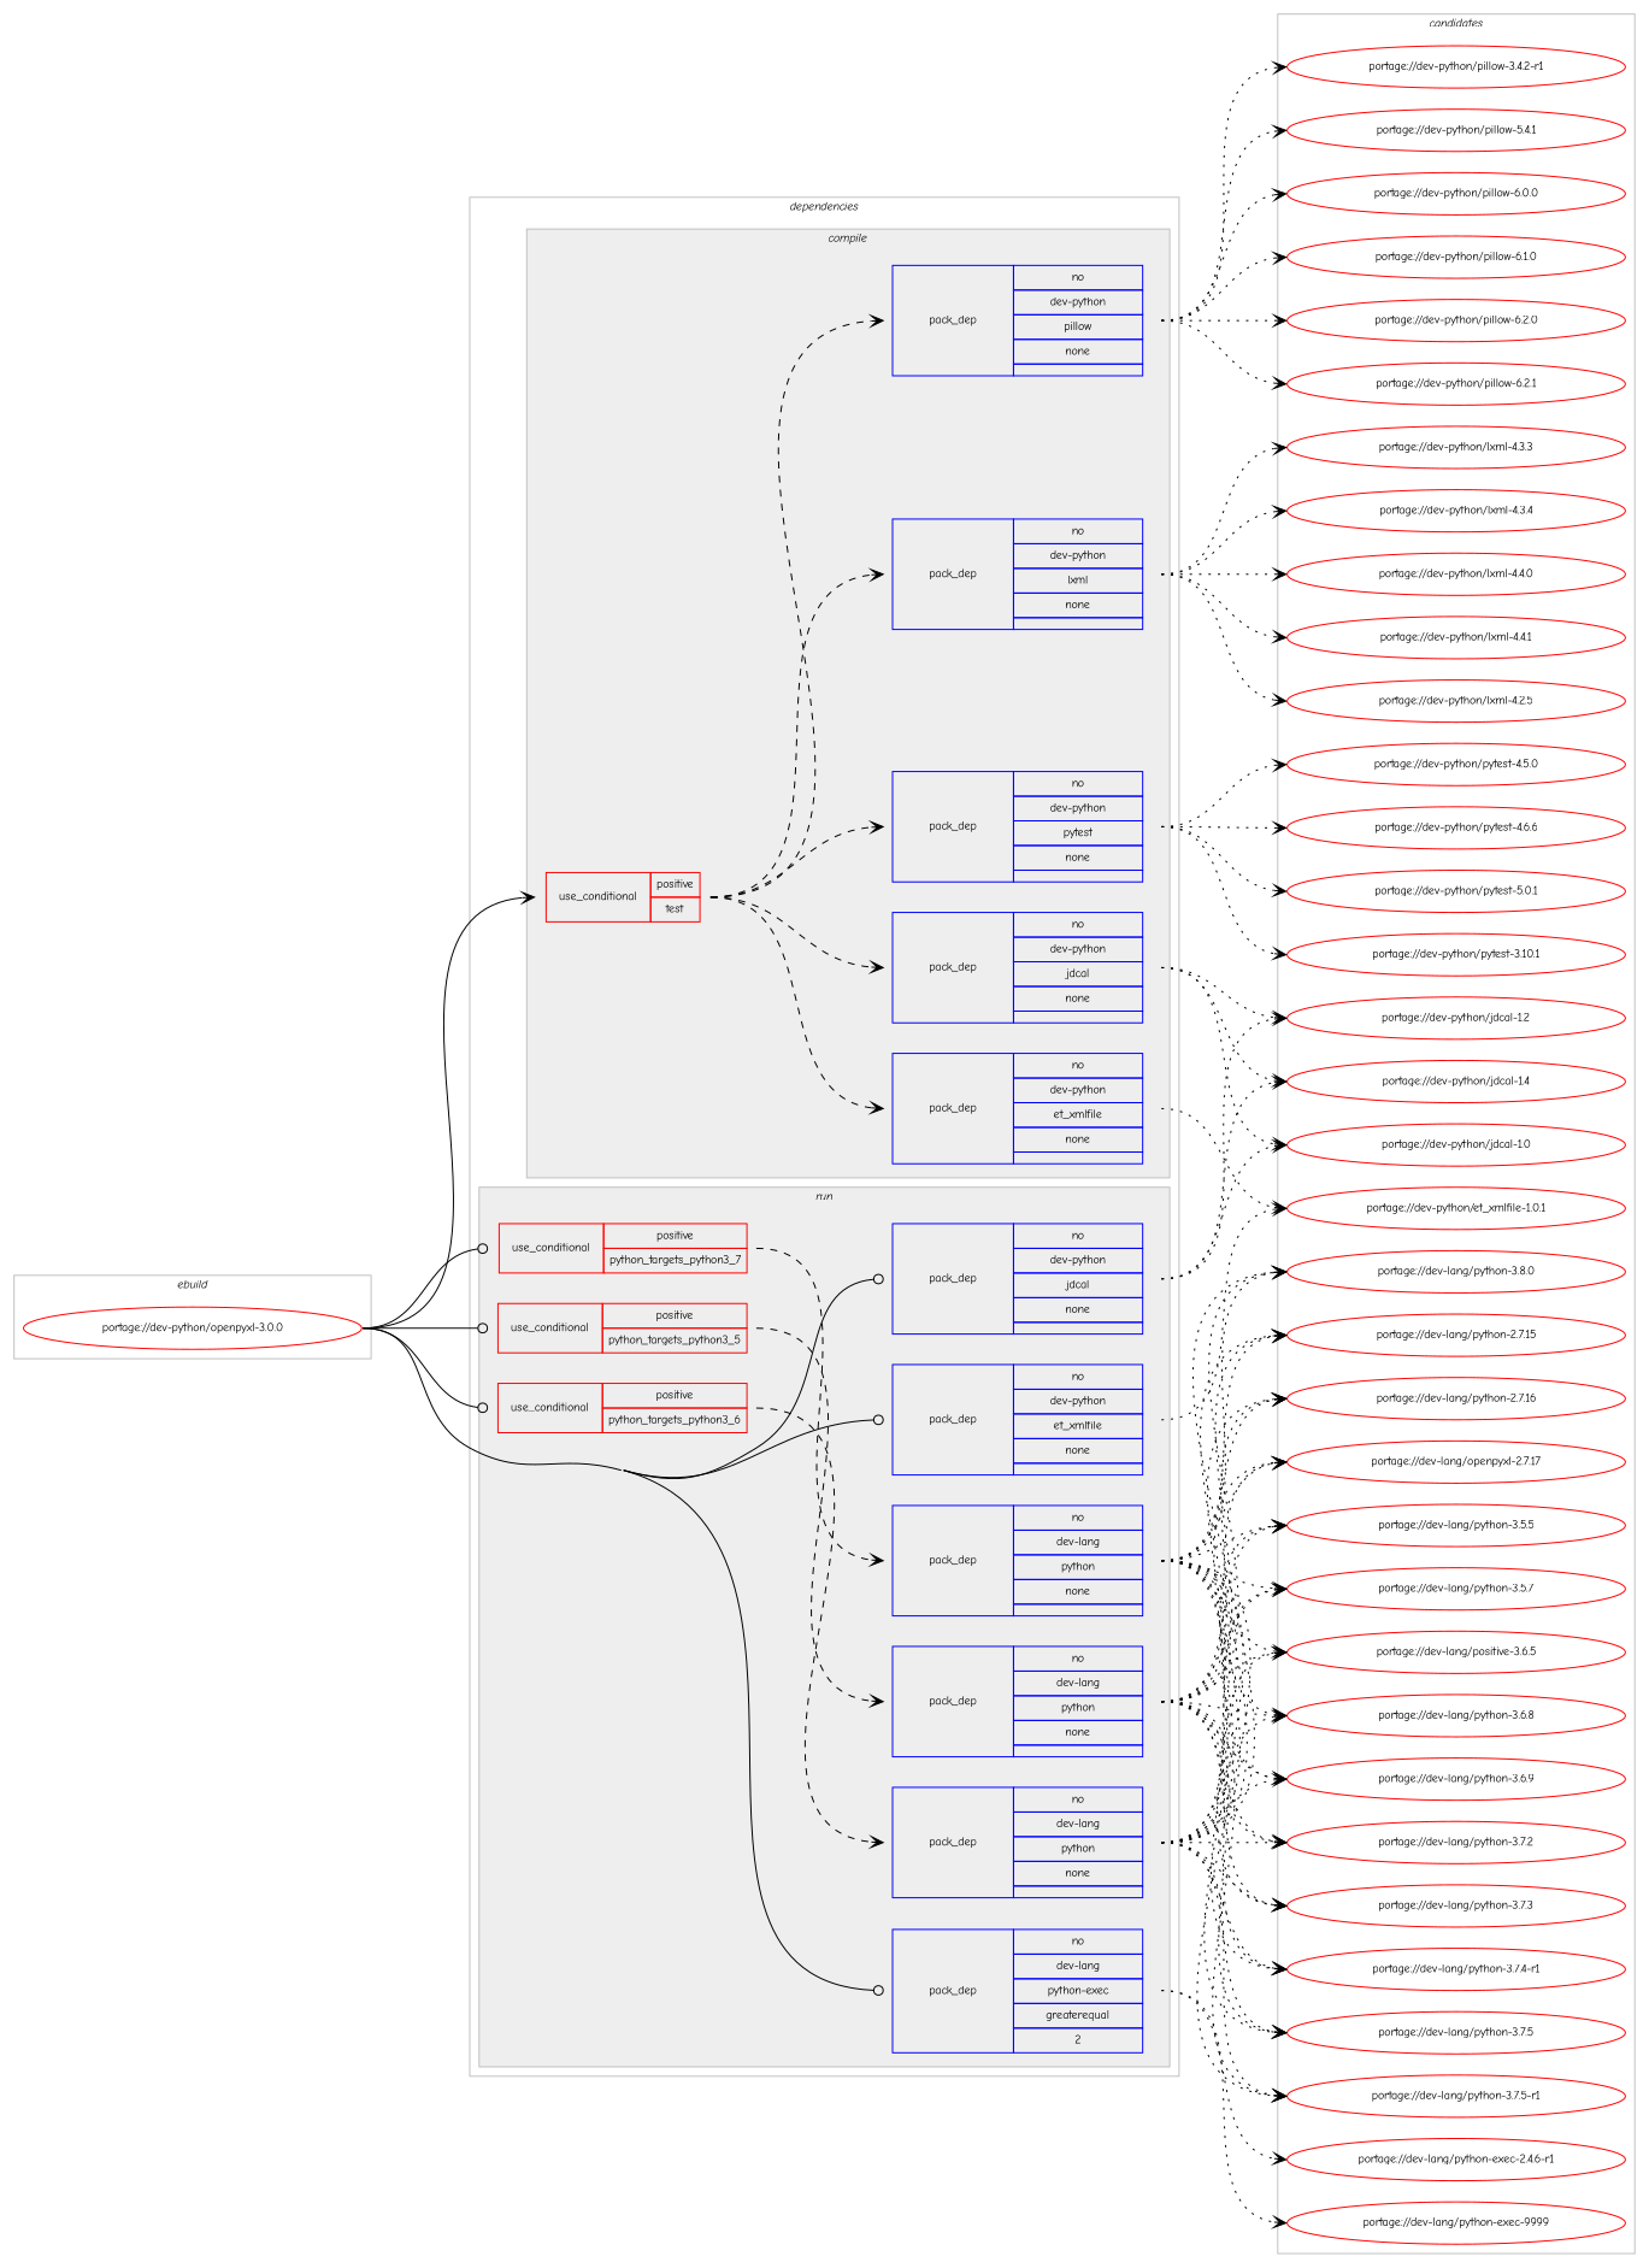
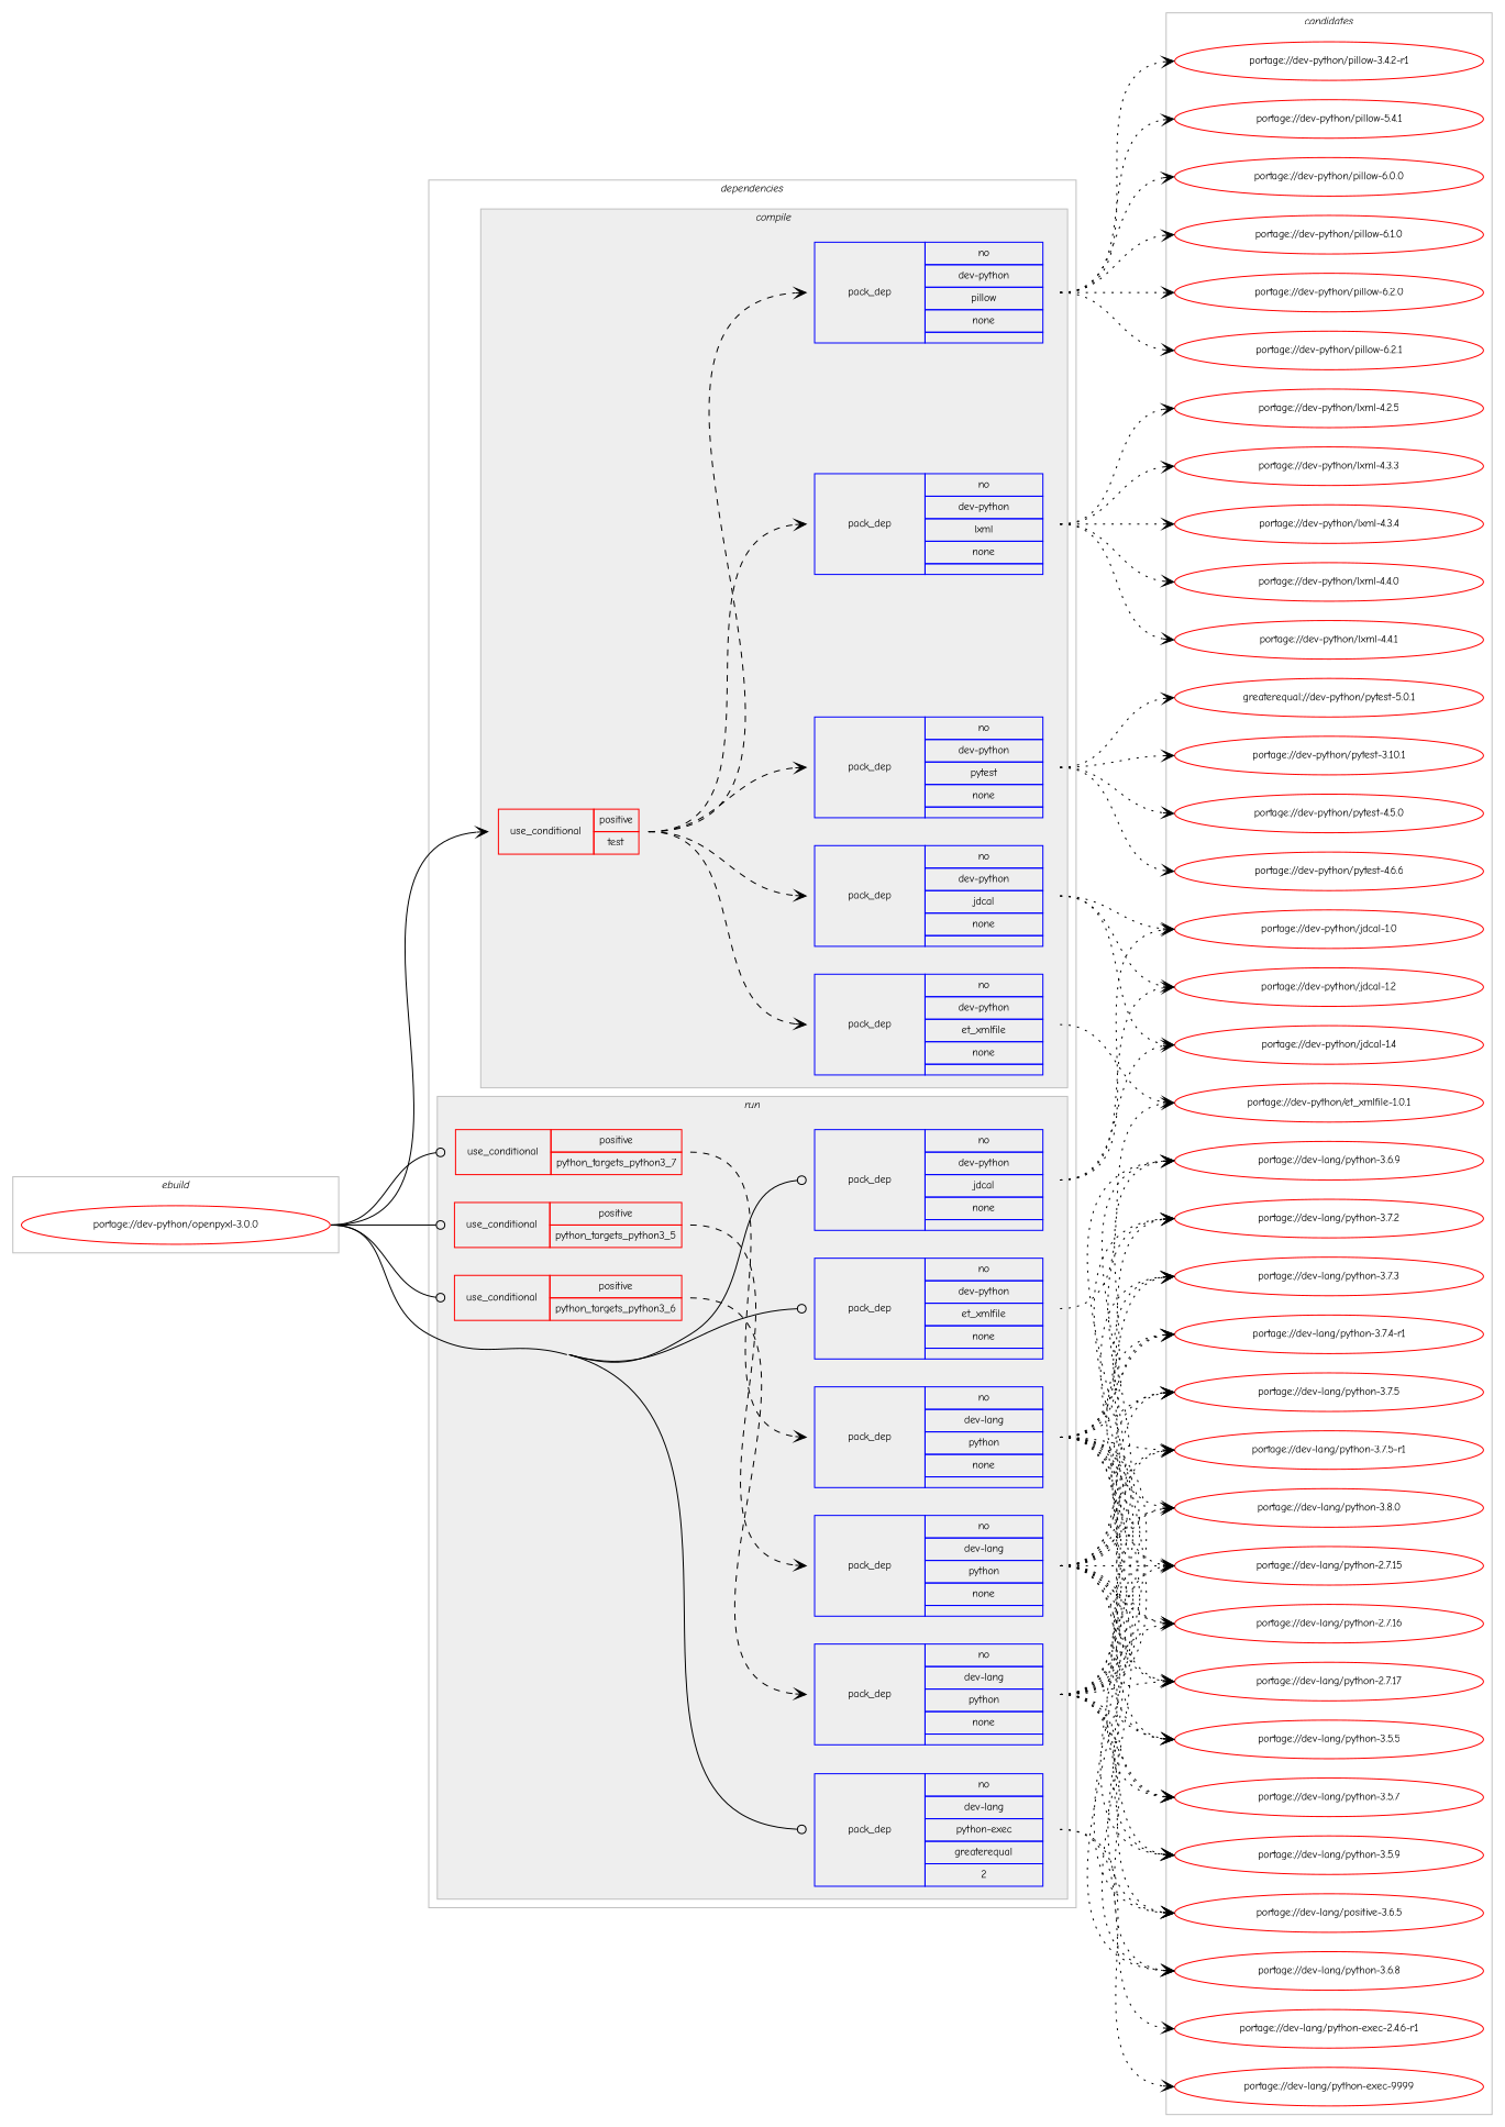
  digraph {
    compound=true
    concentrate=true
    fontname="Comic Neue"
    fontsize=10
    newrank=true
    rankdir=LR
    ranksep=1.5
    node [color=red fontname="Comic Neue" fontsize=10]
    edge [arrowhead=vee fontname="Comic Neue" headport=w style=dotted tailport=e weight=100]
    n1 [label="portage://dev-python/openpyxl-3.0.0" width=4]
    n2 [color=blue label=<<TABLE BORDER="0" CELLBORDER="1" CELLSPACING="0" CELLPADDING="4" WIDTH="220"><TR><TD ROWSPAN="6" CELLPADDING="30">pack_dep</TD></TR><TR><TD WIDTH="110">no</TD></TR><TR><TD>dev-python</TD></TR><TR><TD>jdcal</TD></TR><TR><TD>none</TD></TR><TR><TD></TD></TR></TABLE>> shape=none]
    n3 [color=blue label=<<TABLE BORDER="0" CELLBORDER="1" CELLSPACING="0" CELLPADDING="4" WIDTH="220"><TR><TD ROWSPAN="6" CELLPADDING="30">pack_dep</TD></TR><TR><TD WIDTH="110">no</TD></TR><TR><TD>dev-python</TD></TR><TR><TD>et_xmlfile</TD></TR><TR><TD>none</TD></TR><TR><TD></TD></TR></TABLE>> shape=none]
    n4 [color=blue label=<<TABLE BORDER="0" CELLBORDER="1" CELLSPACING="0" CELLPADDING="4" WIDTH="220"><TR><TD ROWSPAN="6" CELLPADDING="30">pack_dep</TD></TR><TR><TD WIDTH="110">no</TD></TR><TR><TD>dev-python</TD></TR><TR><TD>pytest</TD></TR><TR><TD>none</TD></TR><TR><TD></TD></TR></TABLE>> shape=none]
    n5 [color=blue label=<<TABLE BORDER="0" CELLBORDER="1" CELLSPACING="0" CELLPADDING="4" WIDTH="220"><TR><TD ROWSPAN="6" CELLPADDING="30">pack_dep</TD></TR><TR><TD WIDTH="110">no</TD></TR><TR><TD>dev-python</TD></TR><TR><TD>lxml</TD></TR><TR><TD>none</TD></TR><TR><TD></TD></TR></TABLE>> shape=none]
    n6 [color=blue label=<<TABLE BORDER="0" CELLBORDER="1" CELLSPACING="0" CELLPADDING="4" WIDTH="220"><TR><TD ROWSPAN="6" CELLPADDING="30">pack_dep</TD></TR><TR><TD WIDTH="110">no</TD></TR><TR><TD>dev-python</TD></TR><TR><TD>pillow</TD></TR><TR><TD>none</TD></TR><TR><TD></TD></TR></TABLE>> shape=none]
    n7 [label=<<TABLE BORDER="0" CELLBORDER="1" CELLSPACING="0" CELLPADDING="4"><TR><TD ROWSPAN="3" CELLPADDING="10">use_conditional</TD></TR><TR><TD>positive</TD></TR><TR><TD>test</TD></TR></TABLE>> shape=none]
    n8 [color=blue label=<<TABLE BORDER="0" CELLBORDER="1" CELLSPACING="0" CELLPADDING="4" WIDTH="220"><TR><TD ROWSPAN="6" CELLPADDING="30">pack_dep</TD></TR><TR><TD WIDTH="110">no</TD></TR><TR><TD>dev-lang</TD></TR><TR><TD>python</TD></TR><TR><TD>none</TD></TR><TR><TD></TD></TR></TABLE>> shape=none]
    n9 [label=<<TABLE BORDER="0" CELLBORDER="1" CELLSPACING="0" CELLPADDING="4"><TR><TD ROWSPAN="3" CELLPADDING="10">use_conditional</TD></TR><TR><TD>positive</TD></TR><TR><TD>python_targets_python3_7</TD></TR></TABLE>> shape=none]
    n10 [color=blue label=<<TABLE BORDER="0" CELLBORDER="1" CELLSPACING="0" CELLPADDING="4" WIDTH="220"><TR><TD ROWSPAN="6" CELLPADDING="30">pack_dep</TD></TR><TR><TD WIDTH="110">no</TD></TR><TR><TD>dev-lang</TD></TR><TR><TD>python</TD></TR><TR><TD>none</TD></TR><TR><TD></TD></TR></TABLE>> shape=none]
    n11 [label=<<TABLE BORDER="0" CELLBORDER="1" CELLSPACING="0" CELLPADDING="4"><TR><TD ROWSPAN="3" CELLPADDING="10">use_conditional</TD></TR><TR><TD>positive</TD></TR><TR><TD>python_targets_python3_5</TD></TR></TABLE>> shape=none]
    n12 [color=blue label=<<TABLE BORDER="0" CELLBORDER="1" CELLSPACING="0" CELLPADDING="4" WIDTH="220"><TR><TD ROWSPAN="6" CELLPADDING="30">pack_dep</TD></TR><TR><TD WIDTH="110">no</TD></TR><TR><TD>dev-lang</TD></TR><TR><TD>python</TD></TR><TR><TD>none</TD></TR><TR><TD></TD></TR></TABLE>> shape=none]
    n13 [label=<<TABLE BORDER="0" CELLBORDER="1" CELLSPACING="0" CELLPADDING="4"><TR><TD ROWSPAN="3" CELLPADDING="10">use_conditional</TD></TR><TR><TD>positive</TD></TR><TR><TD>python_targets_python3_6</TD></TR></TABLE>> shape=none]
    n14 [color=blue label=<<TABLE BORDER="0" CELLBORDER="1" CELLSPACING="0" CELLPADDING="4" WIDTH="220"><TR><TD ROWSPAN="6" CELLPADDING="30">pack_dep</TD></TR><TR><TD WIDTH="110">no</TD></TR><TR><TD>dev-lang</TD></TR><TR><TD>python-exec</TD></TR><TR><TD>greaterequal</TD></TR><TR><TD>2</TD></TR></TABLE>> shape=none]
    n15 [color=blue label=<<TABLE BORDER="0" CELLBORDER="1" CELLSPACING="0" CELLPADDING="4" WIDTH="220"><TR><TD ROWSPAN="6" CELLPADDING="30">pack_dep</TD></TR><TR><TD WIDTH="110">no</TD></TR><TR><TD>dev-python</TD></TR><TR><TD>et_xmlfile</TD></TR><TR><TD>none</TD></TR><TR><TD></TD></TR></TABLE>> shape=none]
    n16 [color=blue label=<<TABLE BORDER="0" CELLBORDER="1" CELLSPACING="0" CELLPADDING="4" WIDTH="220"><TR><TD ROWSPAN="6" CELLPADDING="30">pack_dep</TD></TR><TR><TD WIDTH="110">no</TD></TR><TR><TD>dev-python</TD></TR><TR><TD>jdcal</TD></TR><TR><TD>none</TD></TR><TR><TD></TD></TR></TABLE>> shape=none]
    n17 [label="portage://dev-python/jdcal-1.0" width=4]
    n18 [label="portage://dev-python/jdcal-1.2" width=4]
    n19 [label="portage://dev-python/jdcal-1.4" width=4]
    n20 [label="portage://dev-python/et_xmlfile-1.0.1" width=4]
    n21 [label="portage://dev-python/pytest-3.10.1" width=4]
    n22 [label="portage://dev-python/pytest-4.5.0" width=4]
    n23 [label="portage://dev-python/pytest-4.6.6" width=4]
-   n24 [label="portage://dev-python/pytest-5.0.1" width=4]
+   n24 [label="greaterequal://dev-python/pytest-5.0.1" width=4]
    n25 [label="portage://dev-python/lxml-4.2.5" width=4]
    n26 [label="portage://dev-python/lxml-4.3.3" width=4]
    n27 [label="portage://dev-python/lxml-4.3.4" width=4]
    n28 [label="portage://dev-python/lxml-4.4.0" width=4]
    n29 [label="portage://dev-python/lxml-4.4.1" width=4]
    n30 [label="portage://dev-python/pillow-3.4.2-r1" width=4]
    n31 [label="portage://dev-python/pillow-5.4.1" width=4]
    n32 [label="portage://dev-python/pillow-6.0.0" width=4]
    n33 [label="portage://dev-python/pillow-6.1.0" width=4]
    n34 [label="portage://dev-python/pillow-6.2.0" width=4]
    n35 [label="portage://dev-python/pillow-6.2.1" width=4]
    n36 [label="portage://dev-lang/python-2.7.15" width=4]
    n37 [label="portage://dev-lang/python-2.7.16" width=4]
-   n38 [label="portage://dev-lang/openpyxl-2.7.17" width=4]
+   n38 [label="portage://dev-lang/python-2.7.17" width=4]
    n39 [label="portage://dev-lang/python-3.5.5" width=4]
    n40 [label="portage://dev-lang/python-3.5.7" width=4]
+   n41 [label="portage://dev-lang/python-3.5.9" width=4]
    n42 [label="portage://dev-lang/positive-3.6.5" width=4]
    n43 [label="portage://dev-lang/python-3.6.8" width=4]
    n44 [label="portage://dev-lang/python-3.6.9" width=4]
    n45 [label="portage://dev-lang/python-3.7.2" width=4]
    n46 [label="portage://dev-lang/python-3.7.3" width=4]
    n47 [label="portage://dev-lang/python-3.7.4-r1" width=4]
    n48 [label="portage://dev-lang/python-3.7.5" width=4]
    n49 [label="portage://dev-lang/python-3.7.5-r1" width=4]
    n50 [label="portage://dev-lang/python-3.8.0" width=4]
    n51 [label="portage://dev-lang/python-exec-2.4.6-r1" width=4]
    n52 [label="portage://dev-lang/python-exec-9999" width=4]
    subgraph cluster_1 {
      color=gray
      label=<<i>ebuild</i>>
      rank=same
      n1
    }
    subgraph cluster_2 {
      color=gray
      label=<<i>dependencies</i>>
      subgraph cluster_3 {
        color=gray
        fillcolor="#eeeeee"
        label=<<i>compile</i>>
        style=filled
        subgraph sub_4 {
          color=gray
          fillcolor="#eeeeee"
          label=<<i>compile</i>>
          style=filled
          n7
          subgraph sub_5 {
            color=gray
            fillcolor="#eeeeee"
            label=<<i>compile</i>>
            style=filled
            n2
          }
          subgraph sub_6 {
            color=gray
            fillcolor="#eeeeee"
            label=<<i>compile</i>>
            style=filled
            n3
          }
          subgraph sub_7 {
            color=gray
            fillcolor="#eeeeee"
            label=<<i>compile</i>>
            style=filled
            n4
          }
          subgraph sub_8 {
            color=gray
            fillcolor="#eeeeee"
            label=<<i>compile</i>>
            style=filled
            n5
          }
          subgraph sub_9 {
            color=gray
            fillcolor="#eeeeee"
            label=<<i>compile</i>>
            style=filled
            n6
          }
        }
      }
      subgraph cluster_10 {
        color=gray
        fillcolor="#eeeeee"
        label=<<i>compile and run</i>>
        style=filled
      }
      subgraph cluster_11 {
        color=gray
        fillcolor="#eeeeee"
        label=<<i>run</i>>
        style=filled
        subgraph sub_12 {
          color=gray
          fillcolor="#eeeeee"
          label=<<i>run</i>>
          style=filled
          n9
          subgraph sub_13 {
            color=gray
            fillcolor="#eeeeee"
            label=<<i>run</i>>
            style=filled
            n8
          }
        }
        subgraph sub_14 {
          color=gray
          fillcolor="#eeeeee"
          label=<<i>run</i>>
          style=filled
          n11
          subgraph sub_15 {
            color=gray
            fillcolor="#eeeeee"
            label=<<i>run</i>>
            style=filled
            n10
          }
        }
        subgraph sub_16 {
          color=gray
          fillcolor="#eeeeee"
          label=<<i>run</i>>
          style=filled
          n13
          subgraph sub_17 {
            color=gray
            fillcolor="#eeeeee"
            label=<<i>run</i>>
            style=filled
            n12
          }
        }
        subgraph sub_18 {
          color=gray
          fillcolor="#eeeeee"
          label=<<i>run</i>>
          style=filled
          n14
        }
        subgraph sub_19 {
          color=gray
          fillcolor="#eeeeee"
          label=<<i>run</i>>
          style=filled
          n15
        }
        subgraph sub_20 {
          color=gray
          fillcolor="#eeeeee"
          label=<<i>run</i>>
          style=filled
          n16
        }
      }
    }
    subgraph cluster_21 {
      color=gray
      label=<<i>candidates</i>>
      rank=same
      subgraph sub_22 {
        color=black
        label=<<i>candidates</i>>
        nodesep=1
        rank=same
        n17
        n18
        n19
      }
      subgraph sub_23 {
        color=black
        label=<<i>candidates</i>>
        nodesep=1
        rank=same
        n20
      }
      subgraph sub_24 {
        color=black
        label=<<i>candidates</i>>
        nodesep=1
        rank=same
        n21
        n22
        n23
        n24
      }
      subgraph sub_25 {
        color=black
        label=<<i>candidates</i>>
        nodesep=1
        rank=same
        n25
        n26
        n27
        n28
        n29
      }
      subgraph sub_26 {
        color=black
        label=<<i>candidates</i>>
        nodesep=1
        rank=same
        n30
        n31
        n32
        n33
        n34
        n35
      }
      subgraph sub_27 {
        color=black
        label=<<i>candidates</i>>
        nodesep=1
        rank=same
        n36
        n37
        n38
        n39
        n40
+       n41
        n42
        n43
        n44
        n45
        n46
        n47
        n48
        n49
        n50
      }
      subgraph sub_28 {
        color=black
        label=<<i>candidates</i>>
        nodesep=1
        rank=same
        n36
        n37
        n38
        n39
        n40
+       n41
        n42
        n43
        n44
        n45
        n46
        n47
        n48
        n49
        n50
      }
      subgraph sub_29 {
        color=black
        label=<<i>candidates</i>>
        nodesep=1
        rank=same
        n36
        n37
        n38
        n39
        n40
+       n41
        n42
        n43
        n44
        n45
        n46
        n47
        n48
        n49
        n50
      }
      subgraph sub_30 {
        color=black
        label=<<i>candidates</i>>
        nodesep=1
        rank=same
        n51
        n52
      }
      subgraph sub_31 {
        color=black
        label=<<i>candidates</i>>
        nodesep=1
        rank=same
        n20
      }
      subgraph sub_32 {
        color=black
        label=<<i>candidates</i>>
        nodesep=1
        rank=same
        n17
        n18
        n19
      }
    }
    n1 -> n7 [style=solid weight=20]
    n1 -> n9 [arrowhead=odot style=solid weight=20]
    n1 -> n11 [arrowhead=odot style=solid weight=20]
    n1 -> n13 [arrowhead=odot style=solid weight=20]
    n1 -> n14 [arrowhead=odot style=solid weight=20]
    n1 -> n15 [arrowhead=odot style=solid weight=20]
    n1 -> n16 [arrowhead=odot style=solid weight=20]
    n2 -> n17
    n2 -> n18
    n2 -> n19
    n3 -> n20
    n4 -> n21
    n4 -> n22
    n4 -> n23
    n4 -> n24
    n5 -> n25
    n5 -> n26
    n5 -> n27
    n5 -> n28
    n5 -> n29
    n6 -> n30
    n6 -> n31
    n6 -> n32
    n6 -> n33
    n6 -> n34
    n6 -> n35
    n7 -> n2 [style=dashed weight=20]
    n7 -> n3 [style=dashed weight=20]
    n7 -> n4 [style=dashed weight=20]
    n7 -> n5 [style=dashed weight=20]
    n7 -> n6 [style=dashed weight=20]
    n8 -> n36
    n8 -> n37
    n8 -> n38
    n8 -> n39
    n8 -> n40
+   n8 -> n41
    n8 -> n42
    n8 -> n43
    n8 -> n44
    n8 -> n45
    n8 -> n46
    n8 -> n47
    n8 -> n48
    n8 -> n49
    n8 -> n50
    n9 -> n8 [style=dashed weight=20]
    n10 -> n36
    n10 -> n37
    n10 -> n38
    n10 -> n39
    n10 -> n40
+   n10 -> n41
    n10 -> n42
    n10 -> n43
    n10 -> n44
    n10 -> n45
    n10 -> n46
    n10 -> n47
    n10 -> n48
    n10 -> n49
    n10 -> n50
    n11 -> n10 [style=dashed weight=20]
    n12 -> n36
    n12 -> n37
    n12 -> n38
    n12 -> n39
    n12 -> n40
+   n12 -> n41
    n12 -> n42
    n12 -> n43
    n12 -> n44
    n12 -> n45
    n12 -> n46
    n12 -> n47
    n12 -> n48
    n12 -> n49
    n12 -> n50
    n13 -> n12 [style=dashed weight=20]
    n14 -> n51
    n14 -> n52
    n15 -> n20
    n16 -> n17
    n16 -> n18
    n16 -> n19
  }
